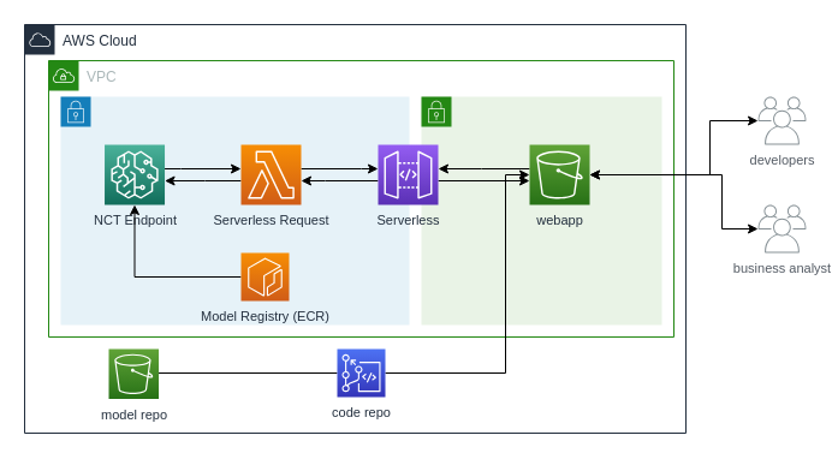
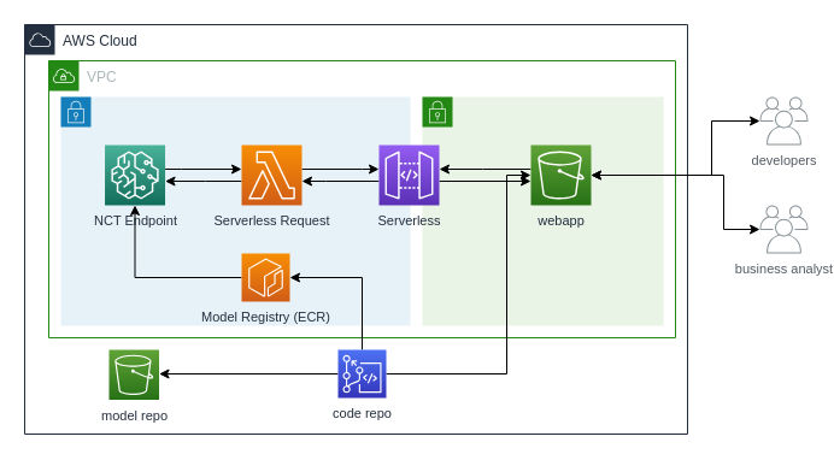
  <mxCell id="0" />
  <mxCell id="1" parent="0" />
  <mxCell id="2" value="AWS Cloud" style="points=[[0,0],[0.25,0],[0.5,0],[0.75,0],[1,0],[1,0.25],[1,0.5],[1,0.75],[1,1],[0.75,1],[0.5,1],[0.25,1],[0,1],[0,0.75],[0,0.5],[0,0.25]];outlineConnect=0;gradientColor=none;html=1;whiteSpace=wrap;fontSize=12;fontStyle=0;shape=mxgraph.aws4.group;grIcon=mxgraph.aws4.group_aws_cloud;strokeColor=#232F3E;verticalAlign=top;align=left;spacingLeft=30;fontColor=#232F3E;dashed=0;" parent="1" vertex="1"><mxGeometry x="20" y="20" width="550" height="340" as="geometry" /></mxCell>
  <mxCell id="3" value="VPC" style="points=[[0,0],[0.25,0],[0.5,0],[0.75,0],[1,0],[1,0.25],[1,0.5],[1,0.75],[1,1],[0.75,1],[0.5,1],[0.25,1],[0,1],[0,0.75],[0,0.5],[0,0.25]];outlineConnect=0;gradientColor=none;html=1;whiteSpace=wrap;fontSize=12;fontStyle=0;shape=mxgraph.aws4.group;grIcon=mxgraph.aws4.group_vpc;strokeColor=#248814;fillColor=none;verticalAlign=top;align=left;spacingLeft=30;fontColor=#AAB7B8;dashed=0;" parent="1" vertex="1"><mxGeometry x="40" y="50" width="520" height="230" as="geometry" /></mxCell>
  <mxCell id="4" value="" style="points=[[0,0],[0.25,0],[0.5,0],[0.75,0],[1,0],[1,0.25],[1,0.5],[1,0.75],[1,1],[0.75,1],[0.5,1],[0.25,1],[0,1],[0,0.75],[0,0.5],[0,0.25]];outlineConnect=0;gradientColor=none;html=1;whiteSpace=wrap;fontSize=12;fontStyle=0;shape=mxgraph.aws4.group;grIcon=mxgraph.aws4.group_security_group;grStroke=0;strokeColor=#248814;fillColor=#E9F3E6;verticalAlign=top;align=left;spacingLeft=30;fontColor=#248814;dashed=0;" parent="1" vertex="1"><mxGeometry x="350" y="80" width="200" height="190" as="geometry" /></mxCell>
  <mxCell id="5" style="edgeStyle=orthogonalEdgeStyle;rounded=0;orthogonalLoop=1;jettySize=auto;html=1;startArrow=none;startFill=0;" parent="1" source="6" target="19" edge="1"><mxGeometry relative="1" as="geometry"><Array as="points"><mxPoint x="400" y="140" /><mxPoint x="400" y="140" /></Array></mxGeometry></mxCell>
  <mxCell id="6" value="webapp" style="outlineConnect=0;fontColor=#232F3E;gradientColor=#60A337;gradientDirection=north;fillColor=#277116;strokeColor=#ffffff;dashed=0;verticalLabelPosition=bottom;verticalAlign=top;align=center;html=1;fontSize=11;fontStyle=0;aspect=fixed;shape=mxgraph.aws4.resourceIcon;resIcon=mxgraph.aws4.s3;" parent="1" vertex="1"><mxGeometry x="440" y="120" width="50" height="50" as="geometry" /></mxCell>
  <mxCell id="7" value="" style="points=[[0,0],[0.25,0],[0.5,0],[0.75,0],[1,0],[1,0.25],[1,0.5],[1,0.75],[1,1],[0.75,1],[0.5,1],[0.25,1],[0,1],[0,0.75],[0,0.5],[0,0.25]];outlineConnect=0;gradientColor=none;html=1;whiteSpace=wrap;fontSize=12;fontStyle=0;shape=mxgraph.aws4.group;grIcon=mxgraph.aws4.group_security_group;grStroke=0;strokeColor=#147EBA;fillColor=#E6F2F8;verticalAlign=top;align=left;spacingLeft=30;fontColor=#147EBA;dashed=0;" parent="1" vertex="1"><mxGeometry x="50" y="80" width="290" height="190" as="geometry" /></mxCell>
  <mxCell id="8" style="edgeStyle=orthogonalEdgeStyle;rounded=0;orthogonalLoop=1;jettySize=auto;html=1;" parent="1" source="9" target="16" edge="1"><mxGeometry relative="1" as="geometry"><Array as="points"><mxPoint x="150" y="140" /><mxPoint x="150" y="140" /></Array></mxGeometry></mxCell>
  <mxCell id="9" value="NCT Endpoint" style="outlineConnect=0;fontColor=#232F3E;gradientColor=#4AB29A;gradientDirection=north;fillColor=#116D5B;strokeColor=#ffffff;dashed=0;verticalLabelPosition=bottom;verticalAlign=top;align=center;html=1;fontSize=11;fontStyle=0;aspect=fixed;shape=mxgraph.aws4.resourceIcon;resIcon=mxgraph.aws4.sagemaker;" parent="1" vertex="1"><mxGeometry x="86.54" y="120" width="50" height="50" as="geometry" /></mxCell>
  <mxCell id="10" style="edgeStyle=orthogonalEdgeStyle;rounded=0;orthogonalLoop=1;jettySize=auto;html=1;startArrow=classic;startFill=1;" parent="1" source="11" target="6" edge="1"><mxGeometry relative="1" as="geometry"><Array as="points"><mxPoint x="590" y="100" /><mxPoint x="590" y="145" /></Array></mxGeometry></mxCell>
  <mxCell id="11" value="developers" style="outlineConnect=0;gradientColor=none;fontColor=#545B64;strokeColor=none;fillColor=#879196;dashed=0;verticalLabelPosition=bottom;verticalAlign=top;align=center;html=1;fontSize=11;fontStyle=0;aspect=fixed;shape=mxgraph.aws4.illustration_users;pointerEvents=1" parent="1" vertex="1"><mxGeometry x="630" y="80" width="40" height="40" as="geometry" /></mxCell>
  <mxCell id="12" style="edgeStyle=orthogonalEdgeStyle;rounded=0;orthogonalLoop=1;jettySize=auto;html=1;startArrow=classic;startFill=1;" parent="1" source="13" target="6" edge="1"><mxGeometry relative="1" as="geometry"><Array as="points"><mxPoint x="600" y="190" /><mxPoint x="600" y="145" /></Array></mxGeometry></mxCell>
  <mxCell id="13" value="business analyst" style="outlineConnect=0;fontColor=#545B64;strokeColor=none;fillColor=#879196;dashed=0;verticalLabelPosition=bottom;verticalAlign=top;align=center;html=1;fontSize=11;fontStyle=0;aspect=fixed;shape=mxgraph.aws4.illustration_users;pointerEvents=1;" parent="1" vertex="1"><mxGeometry x="630" y="170" width="40" height="40" as="geometry" /></mxCell>
  <mxCell id="14" style="edgeStyle=orthogonalEdgeStyle;rounded=0;orthogonalLoop=1;jettySize=auto;html=1;" parent="1" source="16" target="9" edge="1"><mxGeometry relative="1" as="geometry"><Array as="points"><mxPoint x="170" y="150" /><mxPoint x="170" y="150" /></Array></mxGeometry></mxCell>
  <mxCell id="15" style="edgeStyle=orthogonalEdgeStyle;rounded=0;orthogonalLoop=1;jettySize=auto;html=1;startArrow=none;startFill=0;" parent="1" source="16" target="19" edge="1"><mxGeometry relative="1" as="geometry"><Array as="points"><mxPoint x="300" y="140" /><mxPoint x="300" y="140" /></Array></mxGeometry></mxCell>
  <mxCell id="16" value="Serverless Request" style="outlineConnect=0;fontColor=#232F3E;gradientColor=#F78E04;gradientDirection=north;fillColor=#D05C17;strokeColor=#ffffff;dashed=0;verticalLabelPosition=bottom;verticalAlign=top;align=center;html=1;fontSize=11;fontStyle=0;aspect=fixed;shape=mxgraph.aws4.resourceIcon;resIcon=mxgraph.aws4.lambda;" parent="1" vertex="1"><mxGeometry x="200" y="120" width="50" height="50" as="geometry" /></mxCell>
  <mxCell id="17" style="edgeStyle=orthogonalEdgeStyle;rounded=0;orthogonalLoop=1;jettySize=auto;html=1;startArrow=none;startFill=0;" parent="1" source="19" target="16" edge="1"><mxGeometry relative="1" as="geometry"><Array as="points"><mxPoint x="270" y="150" /><mxPoint x="270" y="150" /></Array></mxGeometry></mxCell>
  <mxCell id="18" style="edgeStyle=orthogonalEdgeStyle;rounded=0;orthogonalLoop=1;jettySize=auto;html=1;startArrow=none;startFill=0;" parent="1" source="19" target="6" edge="1"><mxGeometry relative="1" as="geometry"><Array as="points"><mxPoint x="420" y="150" /><mxPoint x="420" y="150" /></Array></mxGeometry></mxCell>
  <mxCell id="19" value="Serverless" style="outlineConnect=0;fontColor=#232F3E;gradientColor=#945DF2;gradientDirection=north;fillColor=#5A30B5;strokeColor=#ffffff;dashed=0;verticalLabelPosition=bottom;verticalAlign=top;align=center;html=1;fontSize=11;fontStyle=0;aspect=fixed;shape=mxgraph.aws4.resourceIcon;resIcon=mxgraph.aws4.api_gateway;" parent="1" vertex="1"><mxGeometry x="314" y="120" width="50" height="50" as="geometry" /></mxCell>
- <mxCell id="20" style="edgeStyle=orthogonalEdgeStyle;rounded=0;orthogonalLoop=1;jettySize=auto;html=1;startArrow=none;startFill=0;endArrow=none;" parent="1" source="23" target="24" edge="1"><mxGeometry relative="1" as="geometry"><mxPoint x="140" y="269" as="targetPoint" /><Array as="points"><mxPoint x="300" y="310" /><mxPoint x="107" y="310" /></Array></mxGeometry></mxCell>
+ <mxCell id="20" style="edgeStyle=orthogonalEdgeStyle;rounded=0;orthogonalLoop=1;jettySize=auto;html=1;startArrow=none;startFill=0;" parent="1" source="23" target="24" edge="1"><mxGeometry relative="1" as="geometry"><mxPoint x="140" y="269" as="targetPoint" /><Array as="points"><mxPoint x="300" y="310" /><mxPoint x="107" y="310" /></Array></mxGeometry></mxCell>
  <mxCell id="21" style="edgeStyle=orthogonalEdgeStyle;rounded=0;orthogonalLoop=1;jettySize=auto;html=1;startArrow=none;startFill=0;" parent="1" source="23" target="6" edge="1"><mxGeometry relative="1" as="geometry"><mxPoint x="390" y="269" as="targetPoint" /><Array as="points"><mxPoint x="420" y="310" /><mxPoint x="420" y="145" /></Array></mxGeometry></mxCell>
+ <mxCell id="22" style="edgeStyle=orthogonalEdgeStyle;rounded=0;orthogonalLoop=1;jettySize=auto;html=1;" edge="1" parent="1" source="23" target="26"><mxGeometry relative="1" as="geometry"><Array as="points"><mxPoint x="300" y="230" /></Array></mxGeometry></mxCell>
  <mxCell id="23" value="code repo" style="outlineConnect=0;fontColor=#232F3E;gradientColor=#4D72F3;gradientDirection=north;fillColor=#3334B9;strokeColor=#ffffff;dashed=0;verticalLabelPosition=bottom;verticalAlign=top;align=center;html=1;fontSize=11;fontStyle=0;aspect=fixed;shape=mxgraph.aws4.resourceIcon;resIcon=mxgraph.aws4.codecommit;" parent="1" vertex="1"><mxGeometry x="280" y="290" width="40" height="40" as="geometry" /></mxCell>
  <mxCell id="24" value="model repo" style="outlineConnect=0;fontColor=#232F3E;gradientColor=#60A337;gradientDirection=north;fillColor=#277116;strokeColor=#ffffff;dashed=0;verticalLabelPosition=bottom;verticalAlign=top;align=center;html=1;fontSize=11;fontStyle=0;aspect=fixed;shape=mxgraph.aws4.resourceIcon;resIcon=mxgraph.aws4.s3;" parent="1" vertex="1"><mxGeometry x="90" y="290" width="41.54" height="41.54" as="geometry" /></mxCell>
  <mxCell id="25" style="edgeStyle=orthogonalEdgeStyle;rounded=0;orthogonalLoop=1;jettySize=auto;html=1;" edge="1" parent="1" source="26" target="9"><mxGeometry relative="1" as="geometry" /></mxCell>
  <mxCell id="26" value="Model Registry (ECR)" style="outlineConnect=0;fontColor=#232F3E;gradientColor=#F78E04;gradientDirection=north;fillColor=#D05C17;strokeColor=#ffffff;dashed=0;verticalLabelPosition=bottom;verticalAlign=top;align=center;html=1;fontSize=11;fontStyle=0;aspect=fixed;shape=mxgraph.aws4.resourceIcon;resIcon=mxgraph.aws4.ecr;" vertex="1" parent="1"><mxGeometry x="200" y="210" width="40" height="40" as="geometry" /></mxCell>
